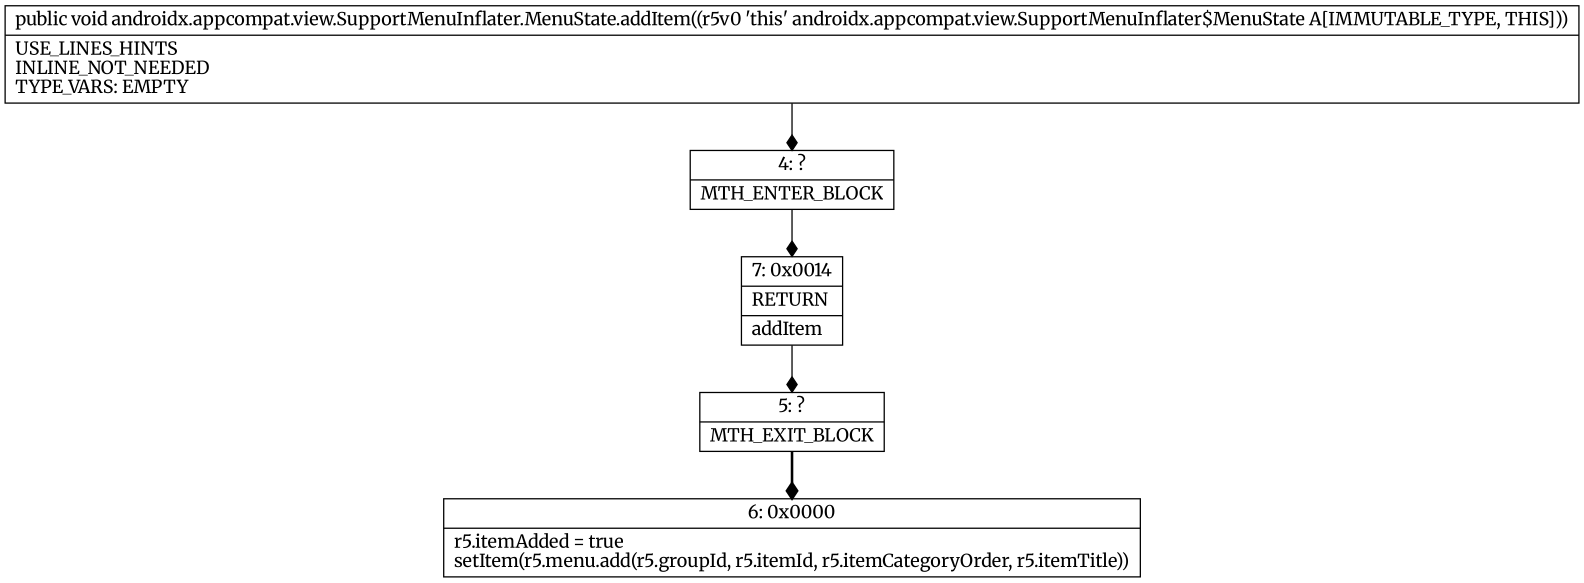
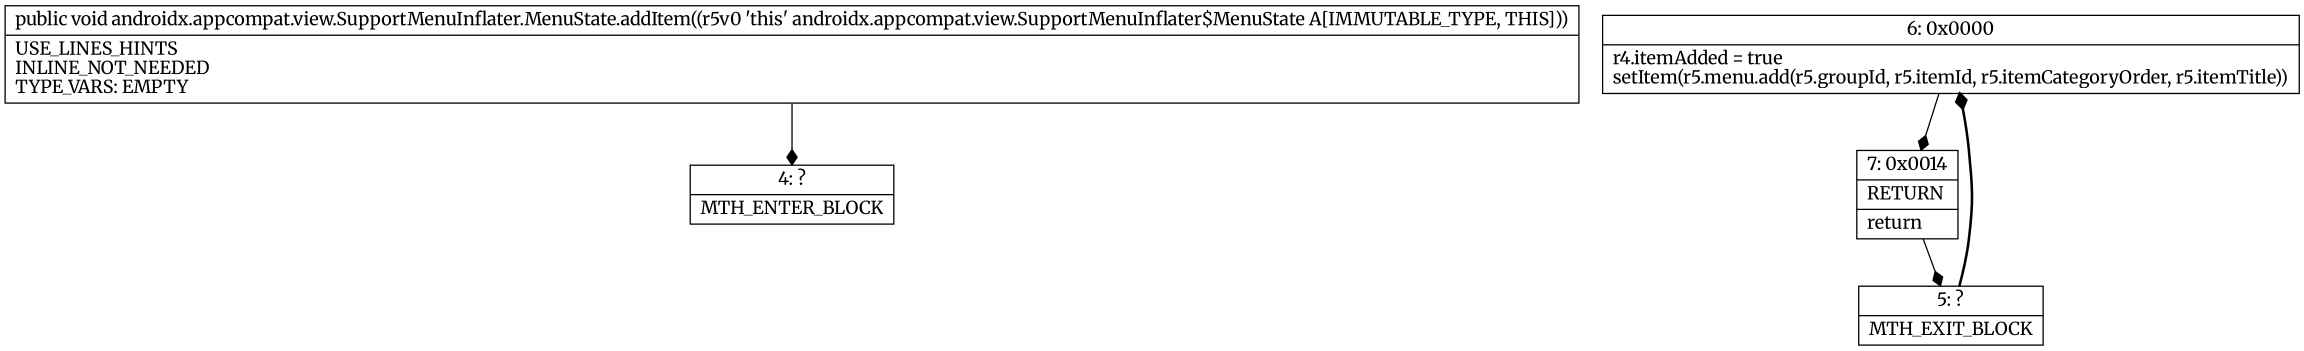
  digraph {
    fontname=Merriweather
    node [fontname=Merriweather shape=record]
    edge [arrowhead=diamond fontname=Merriweather style=solid]
    n1 [label="{4\:\ ?|MTH_ENTER_BLOCK\l}"]
-   n2 [label="{6\:\ 0x0000|r5.itemAdded = true\lsetItem(r5.menu.add(r5.groupId, r5.itemId, r5.itemCategoryOrder, r5.itemTitle))\l}"]
-   n3 [label="{7\:\ 0x0014|RETURN\l|addItem\l}"]
+   n2 [label="{6\:\ 0x0000|r4.itemAdded = true\lsetItem(r5.menu.add(r5.groupId, r5.itemId, r5.itemCategoryOrder, r5.itemTitle))\l}"]
+   n3 [label="{7\:\ 0x0014|RETURN\l|return\l}"]
    n4 [label="{5\:\ ?|MTH_EXIT_BLOCK\l}"]
    n5 [label="{public void androidx.appcompat.view.SupportMenuInflater.MenuState.addItem((r5v0 'this' androidx.appcompat.view.SupportMenuInflater$MenuState A[IMMUTABLE_TYPE, THIS]))  | USE_LINES_HINTS\lINLINE_NOT_NEEDED\lTYPE_VARS: EMPTY\l}"]
-   n1 -> n3
+   n2 -> n3
    n3 -> n4
    n4 -> n2 [style=bold]
    n5 -> n1
  }
